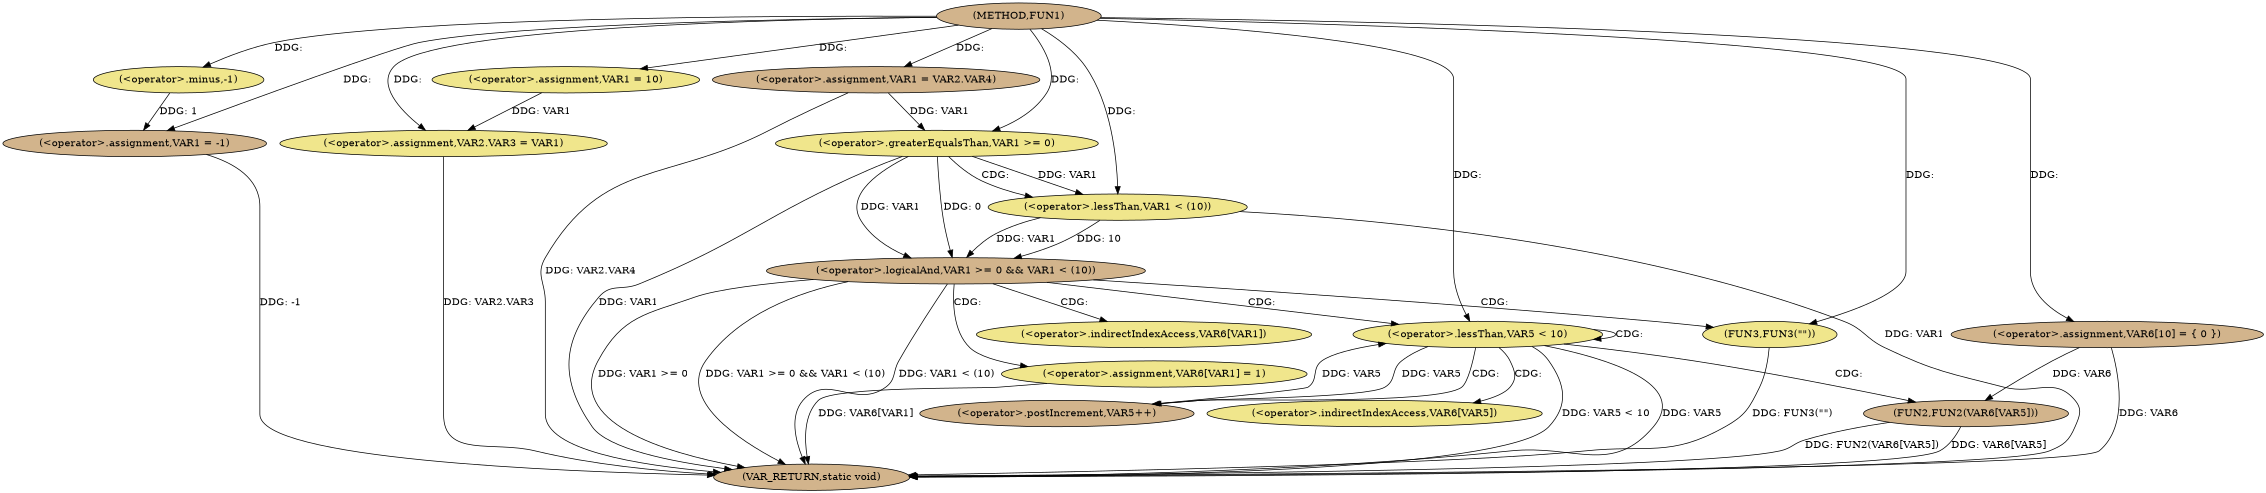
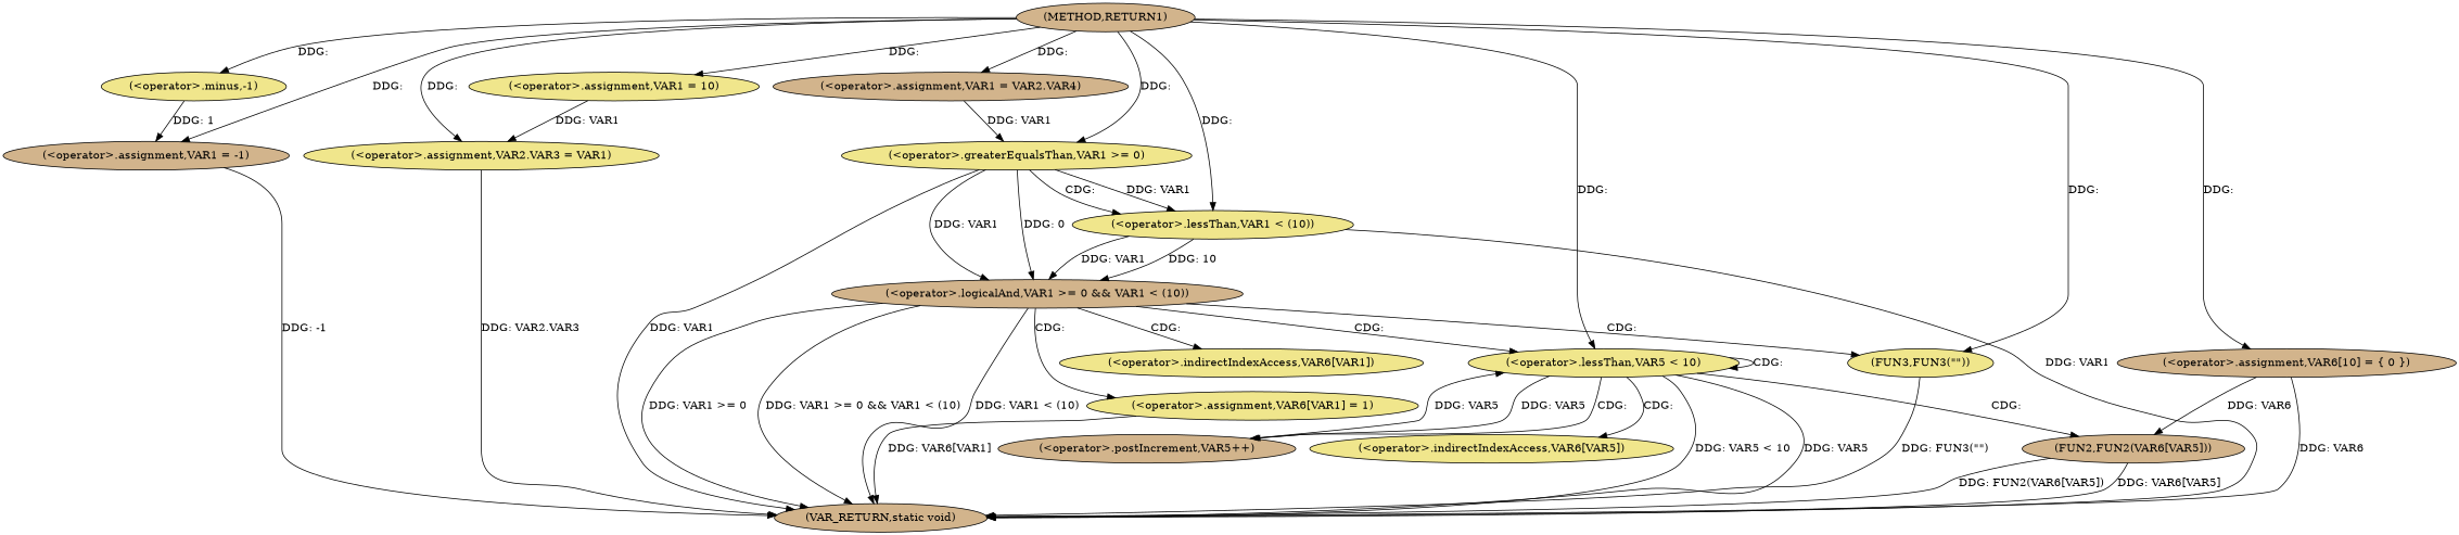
  digraph {
    node [fillcolor=khaki style=filled]
-   n1 [fillcolor=tan label="(METHOD,FUN1)"]
+   n1 [fillcolor=tan label="(METHOD,RETURN1)"]
    n2 [fillcolor=tan label="(<operator>.assignment,VAR1 = -1)"]
    n3 [label="(<operator>.minus,-1)"]
    n4 [label="(<operator>.assignment,VAR1 = 10)"]
    n5 [label="(<operator>.assignment,VAR2.VAR3 = VAR1)"]
    n6 [fillcolor=tan label="(<operator>.assignment,VAR1 = VAR2.VAR4)"]
    n7 [fillcolor=tan label="(<operator>.assignment,VAR6[10] = { 0 })"]
    n8 [label="(<operator>.greaterEqualsThan,VAR1 >= 0)"]
    n9 [label="(<operator>.lessThan,VAR1 < (10))"]
    n10 [label="(<operator>.lessThan,VAR5 < 10)"]
    n11 [label="(FUN3,FUN3(\"\"))"]
    n12 [fillcolor=tan label="(VAR_RETURN,static void)"]
    n13 [fillcolor=tan label="(FUN2,FUN2(VAR6[VAR5]))"]
    n14 [fillcolor=tan label="(<operator>.logicalAnd,VAR1 >= 0 && VAR1 < (10))"]
    n15 [label="(<operator>.assignment,VAR6[VAR1] = 1)"]
    n16 [fillcolor=tan label="(<operator>.postIncrement,VAR5++)"]
    n17 [label="(<operator>.indirectIndexAccess,VAR6[VAR5])"]
    n18 [label="(<operator>.indirectIndexAccess,VAR6[VAR1])"]
    n1 -> n2 [label="DDG: "]
    n1 -> n3 [label="DDG: "]
    n1 -> n4 [label="DDG: "]
    n1 -> n5 [label="DDG: "]
    n1 -> n6 [label="DDG: "]
    n1 -> n7 [label="DDG: "]
    n1 -> n8 [label="DDG: "]
    n1 -> n9 [label="DDG: "]
    n1 -> n10 [label="DDG: "]
    n1 -> n11 [label="DDG: "]
    n2 -> n12 [label="DDG: -1"]
    n3 -> n2 [label="DDG: 1"]
    n4 -> n5 [label="DDG: VAR1"]
    n5 -> n12 [label="DDG: VAR2.VAR3"]
    n6 -> n8 [label="DDG: VAR1"]
-   n6 -> n12 [label="DDG: VAR2.VAR4"]
    n7 -> n12 [label="DDG: VAR6"]
    n7 -> n13 [label="DDG: VAR6"]
    n8 -> n9 [label="DDG: VAR1"]
    n8 -> n9 [label="CDG: "]
    n8 -> n12 [label="DDG: VAR1"]
    n8 -> n14 [label="DDG: VAR1"]
    n8 -> n14 [label="DDG: 0"]
    n9 -> n12 [label="DDG: VAR1"]
    n9 -> n14 [label="DDG: VAR1"]
    n9 -> n14 [label="DDG: 10"]
    n10 -> n10 [label="CDG: "]
    n10 -> n12 [label="DDG: VAR5 < 10"]
    n10 -> n12 [label="DDG: VAR5"]
    n10 -> n13 [label="CDG: "]
    n10 -> n16 [label="DDG: VAR5"]
    n10 -> n16 [label="CDG: "]
    n10 -> n17 [label="CDG: "]
    n11 -> n12 [label="DDG: FUN3(\"\")"]
    n13 -> n12 [label="DDG: FUN2(VAR6[VAR5])"]
    n13 -> n12 [label="DDG: VAR6[VAR5]"]
    n14 -> n10 [label="CDG: "]
    n14 -> n11 [label="CDG: "]
    n14 -> n12 [label="DDG: VAR1 >= 0"]
    n14 -> n12 [label="DDG: VAR1 >= 0 && VAR1 < (10)"]
    n14 -> n12 [label="DDG: VAR1 < (10)"]
    n14 -> n15 [label="CDG: "]
    n14 -> n18 [label="CDG: "]
    n15 -> n12 [label="DDG: VAR6[VAR1]"]
    n16 -> n10 [label="DDG: VAR5"]
  }
